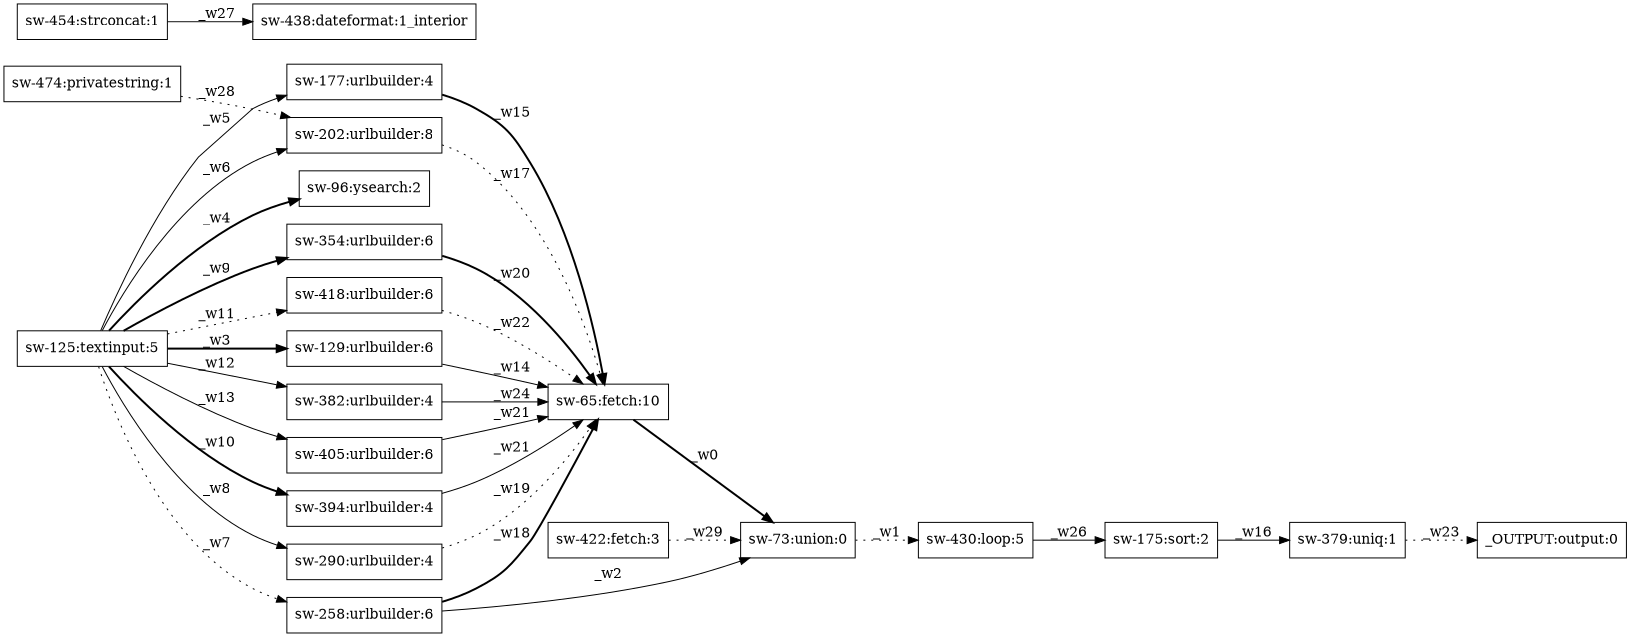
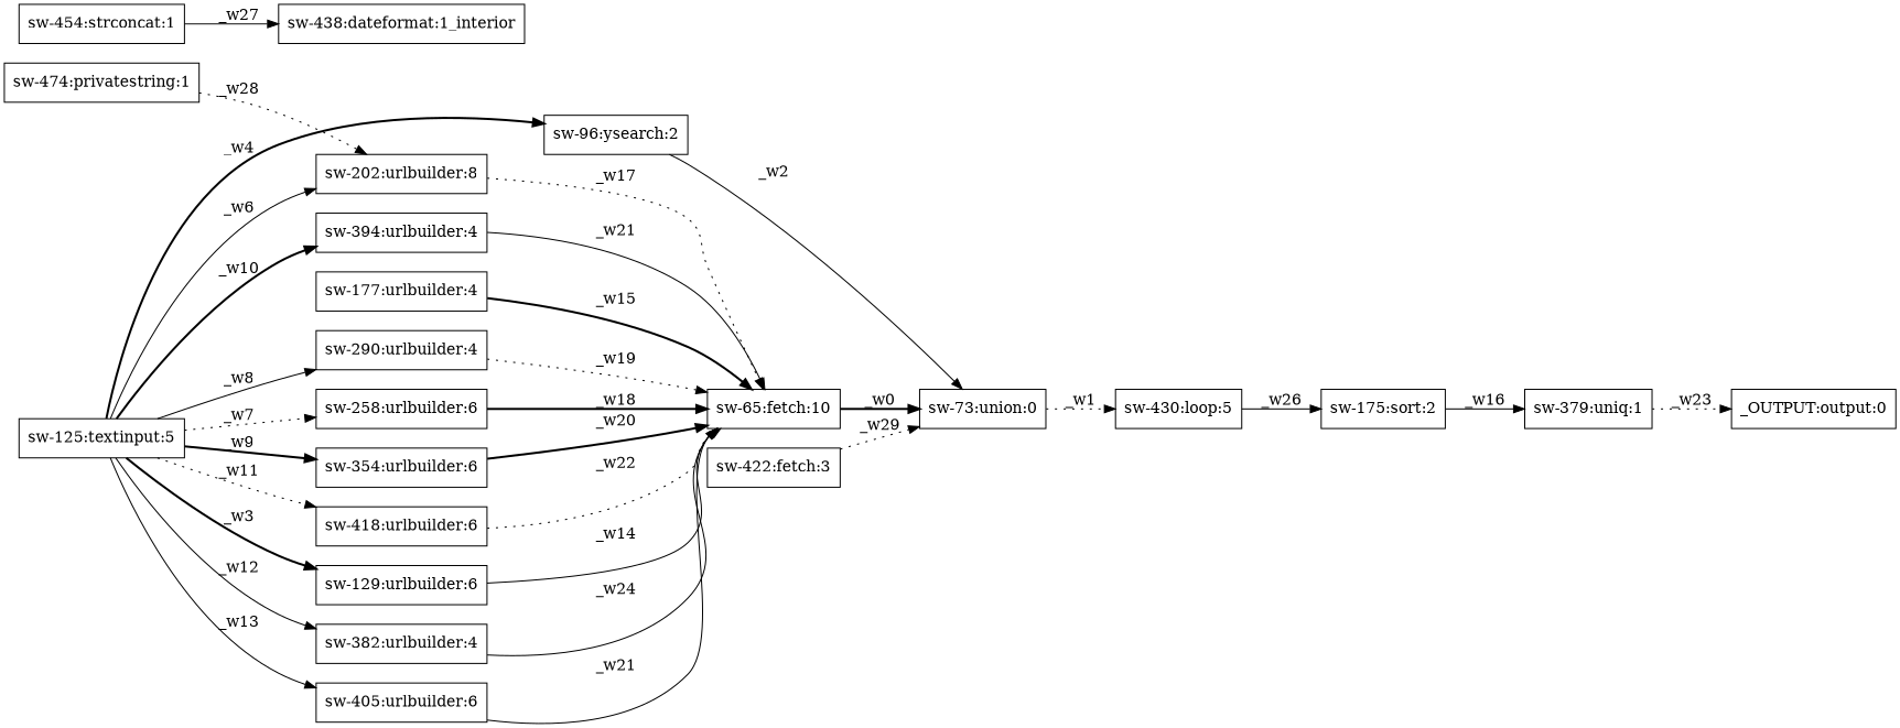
  digraph {
    rankdir=LR
    node [shape=box]
    edge [style=solid]
    n1 [label="sw-96:ysearch:2"]
    n2 [label="sw-73:union:0"]
    n3 [label="sw-430:loop:5"]
    n4 [label="sw-418:urlbuilder:6"]
    n5 [label="sw-65:fetch:10"]
    n6 [label="_OUTPUT:output:0"]
    n7 [label="sw-454:strconcat:1"]
    n8 [label="sw-438:dateformat:1_interior"]
    n9 [label="sw-175:sort:2"]
    n10 [label="sw-379:uniq:1"]
    n11 [label="sw-202:urlbuilder:8"]
    n12 [label="sw-382:urlbuilder:4"]
    n13 [label="sw-405:urlbuilder:6"]
    n14 [label="sw-394:urlbuilder:4"]
    n15 [label="sw-422:fetch:3"]
    n16 [label="sw-125:textinput:5"]
    n17 [label="sw-258:urlbuilder:6"]
    n18 [label="sw-290:urlbuilder:4"]
    n19 [label="sw-177:urlbuilder:4"]
    n20 [label="sw-354:urlbuilder:6"]
    n21 [label="sw-129:urlbuilder:6"]
    n22 [label="sw-474:privatestring:1"]
-   n17 -> n2 [label=_w2]
+   n1 -> n2 [label=_w2]
    n2 -> n3 [label=_w1 style=dotted]
    n3 -> n9 [label=_w26]
    n4 -> n5 [label=_w22 style=dotted]
    n5 -> n2 [label=_w0 style=bold]
    n7 -> n8 [label=_w27]
    n9 -> n10 [label=_w16]
    n10 -> n6 [label=_w23 style=dotted]
    n11 -> n5 [label=_w17 style=dotted]
    n12 -> n5 [label=_w24]
    n13 -> n5 [label=_w21]
    n14 -> n5 [label=_w21]
    n15 -> n2 [label=_w29 style=dotted]
    n16 -> n1 [label=_w4 style=bold]
    n16 -> n4 [label=_w11 style=dotted]
    n16 -> n11 [label=_w6]
    n16 -> n12 [label=_w12]
    n16 -> n13 [label=_w13]
    n16 -> n14 [label=_w10 style=bold]
    n16 -> n17 [label=_w7 style=dotted]
    n16 -> n18 [label=_w8]
-   n16 -> n19 [label=_w5]
    n16 -> n20 [label=_w9 style=bold]
    n16 -> n21 [label=_w3 style=bold]
    n17 -> n5 [label=_w18 style=bold]
    n18 -> n5 [label=_w19 style=dotted]
    n19 -> n5 [label=_w15 style=bold]
    n20 -> n5 [label=_w20 style=bold]
    n21 -> n5 [label=_w14]
    n22 -> n11 [label=_w28 style=dotted]
  }
